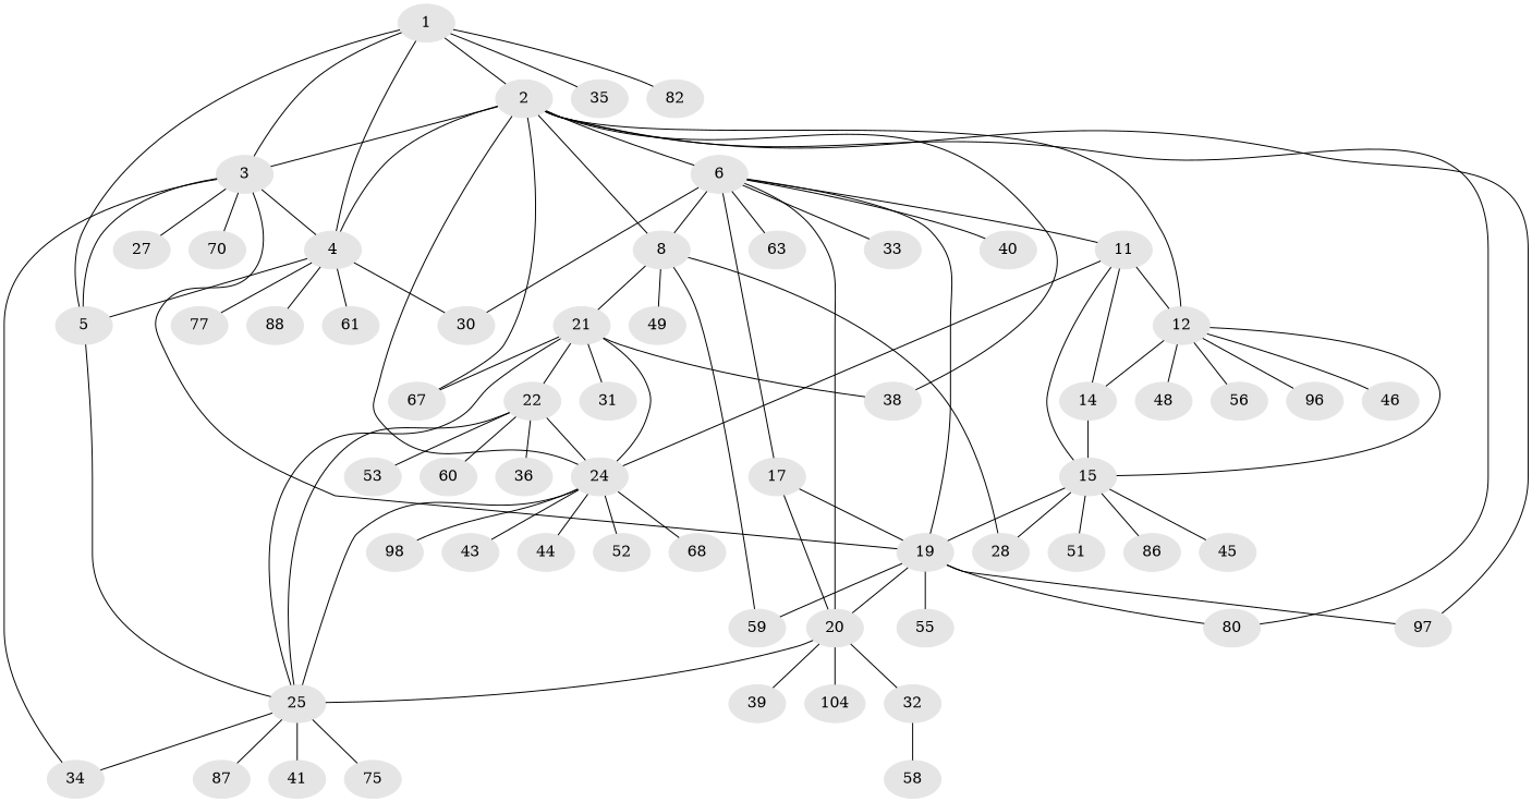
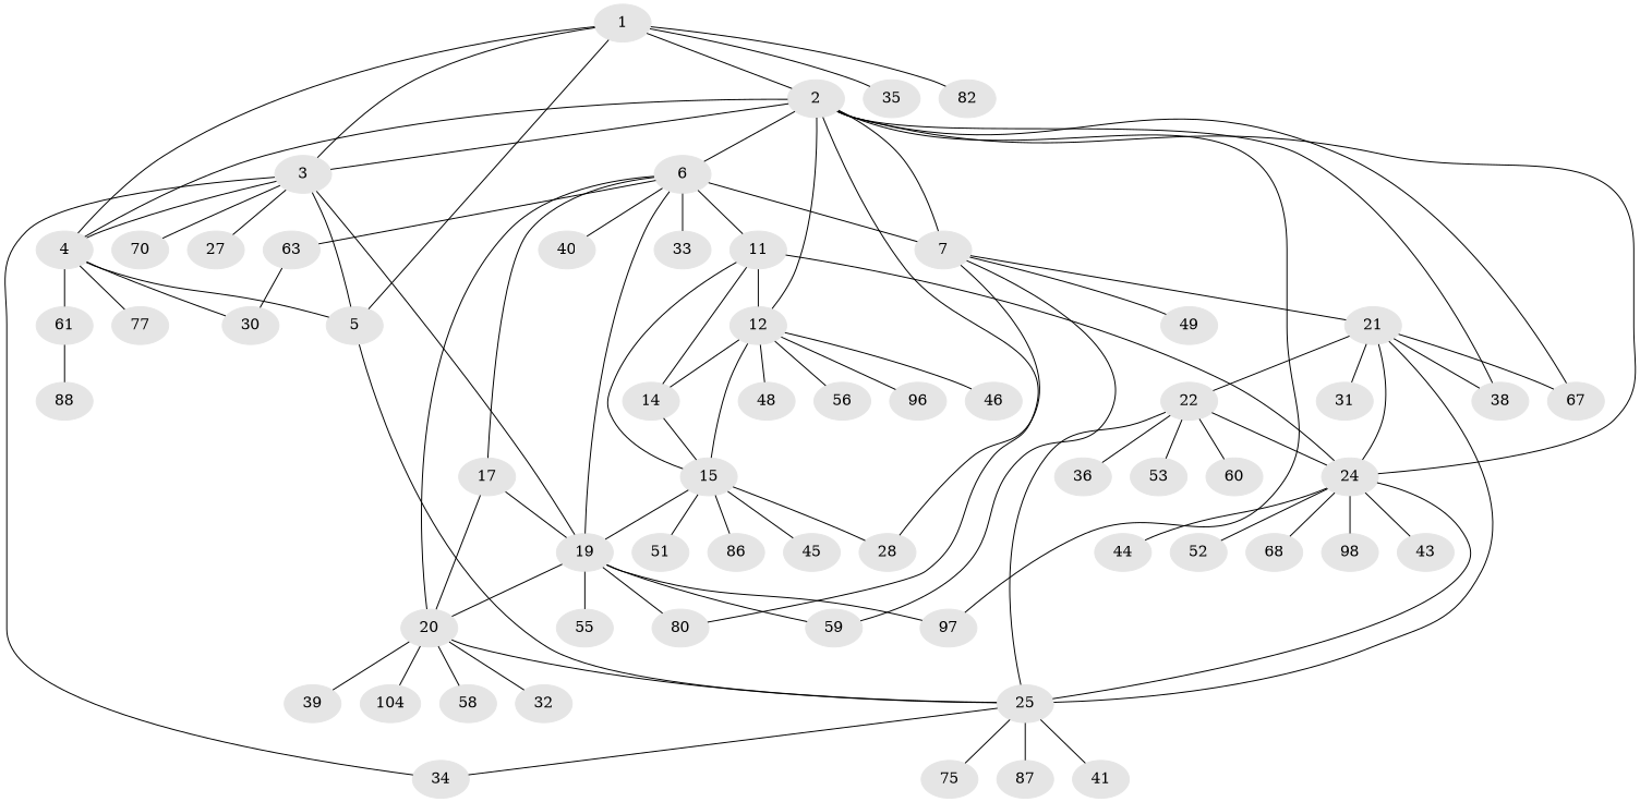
  graph {
    node [color=gray90 style=filled]
    2 [super="+65"]
    3
    4 [super="+57"]
    6 [super="+66+8+47"]
-   7 [super="+74+84+72+9" label=8]
+   7 [super="+74+84+72+9"]
    12 [super="+13"]
    24 [super="+26+42"]
    38 [super="+79"]
    67
    80
    97
    1
    5 [super="+37"]
    35
    82
    19
    27
    34
    70 [super="+101"]
    30 [super="+71+55"]
    61
    77
    88
    25
    11 [super="+89+93"]
    17
    20
    33 [super="+100"]
    40
    63
    21
    28
    n33 [label=59]
    49
    14 [super="+69+90"]
    15
    46
    48
    56 [super="+102"]
    96
    43
    44
    52
    68 [super="+92"]
    98
    n46 [label=55]
    41
    75
    87
    32
    39 [super="+73"]
    104
    22 [super="+23"]
    31
    45
    51 [super="+59"]
    86
    58
    36
    53 [super="+64"]
    60
    2 -- 3
    2 -- 4
    2 -- 6
    2 -- 7
    2 -- 12
    2 -- 24
    2 -- 38
    2 -- 67
    2 -- 80
    2 -- 97
    3 -- 4
    3 -- 5
    3 -- 19
    3 -- 27
    3 -- 34
    3 -- 70
    4 -- 5
    4 -- 30
    4 -- 61
    4 -- 77
-   4 -- 88
+   61 -- 88
    6 -- 7 [weight=6]
    6 -- 19 [weight=2]
-   6 -- 30
+   63 -- 30
    6 -- 11
    6 -- 17 [weight=2]
    6 -- 20 [weight=2]
    6 -- 33
    6 -- 40
    6 -- 63
    7 -- 21
    7 -- 28
    7 -- n33
    7 -- 49
    12 -- 14 [weight=2]
    12 -- 15 [weight=2]
    12 -- 46
    12 -- 48
    12 -- 56
    12 -- 96
    24 -- 25
    24 -- 43
    24 -- 44
    24 -- 52
    24 -- 68
    24 -- 98
    1 -- 2
    1 -- 3
    1 -- 4
    1 -- 5
    1 -- 35
    1 -- 82
    5 -- 25
    19 -- 80
    19 -- 97
    19 -- 20
    19 -- n33
    19 -- n46
    25 -- 34
    25 -- 41
    25 -- 75
    25 -- 87
    11 -- 12 [weight=2]
    11 -- 24
    11 -- 14
    11 -- 15
    17 -- 19
    17 -- 20
    20 -- 25
    20 -- 32
    20 -- 39
    20 -- 104
    21 -- 24
    21 -- 38
    21 -- 67
    21 -- 25
    21 -- 22 [weight=2]
    21 -- 31
    14 -- 15
    15 -- 19
    15 -- 28
    15 -- 45
    15 -- 51
    15 -- 86
-   32 -- 58
+   20 -- 58
    22 -- 24 [weight=2]
    22 -- 25 [weight=2]
    22 -- 36
    22 -- 53
    22 -- 60
  }
